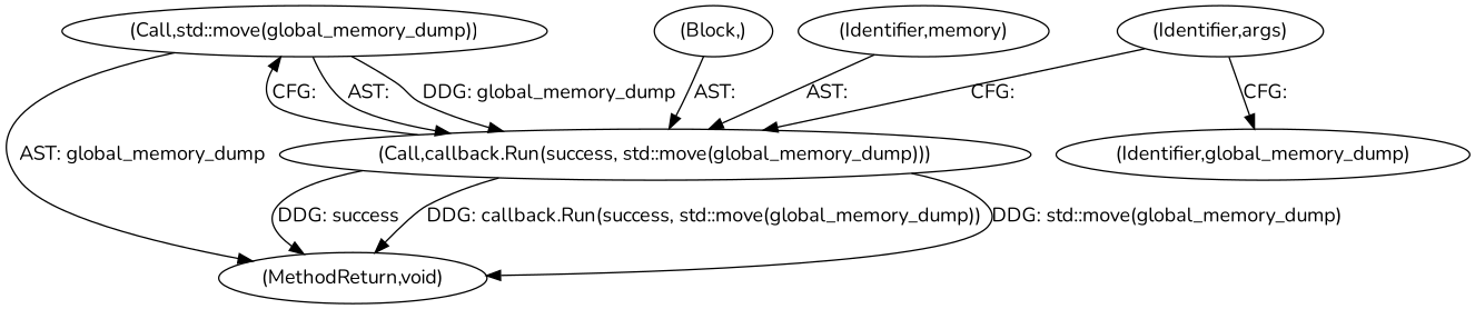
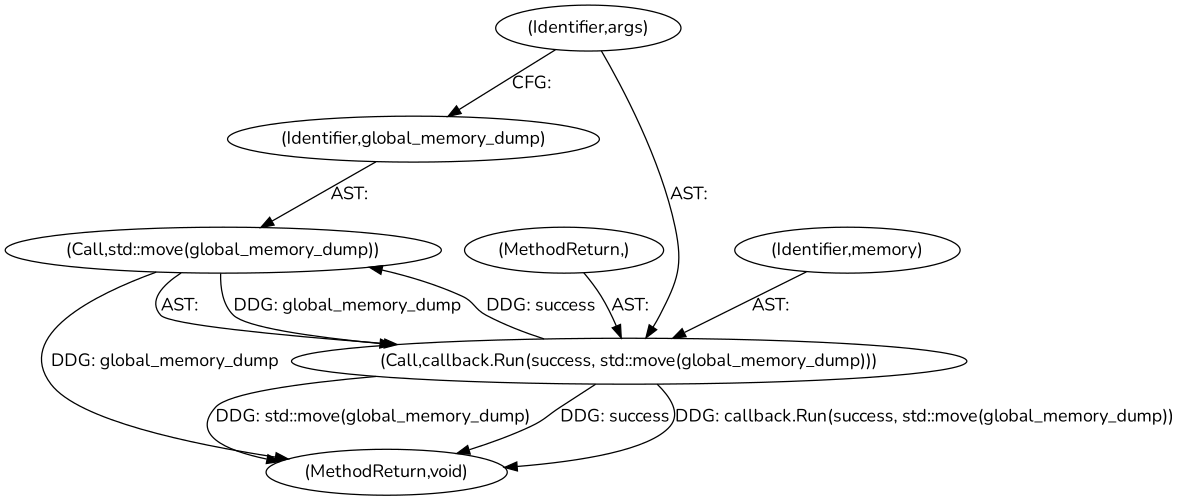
  digraph {
    fontname=Nunito
    node [fontname=Nunito]
    edge [fontname=Nunito]
    n1 [label="(Call,std::move(global_memory_dump))"]
    n2 [label="(Call,callback.Run(success, std::move(global_memory_dump)))"]
    n3 [label="(MethodReturn,void)"]
    n4 [label="(Identifier,global_memory_dump)"]
-   n5 [label="(Block,)"]
+   n5 [label="(MethodReturn,)"]
    n6 [label="(Identifier,args)"]
    n7 [label="(Identifier,memory)"]
    n1 -> n2 [label="AST: "]
    n1 -> n2 [label="DDG: global_memory_dump"]
-   n1 -> n3 [label="AST: global_memory_dump"]
-   n2 -> n1 [label="CFG: "]
+   n1 -> n3 [label="DDG: global_memory_dump"]
+   n2 -> n1 [label="DDG: success"]
    n2 -> n3 [label="DDG: std::move(global_memory_dump)"]
    n2 -> n3 [label="DDG: success"]
    n2 -> n3 [label="DDG: callback.Run(success, std::move(global_memory_dump))"]
+   n4 -> n1 [label="AST: "]
    n5 -> n2 [label="AST: "]
-   n6 -> n2 [label="CFG: "]
+   n6 -> n2 [label="AST: "]
    n6 -> n4 [label="CFG: "]
    n7 -> n2 [label="AST: "]
  }
